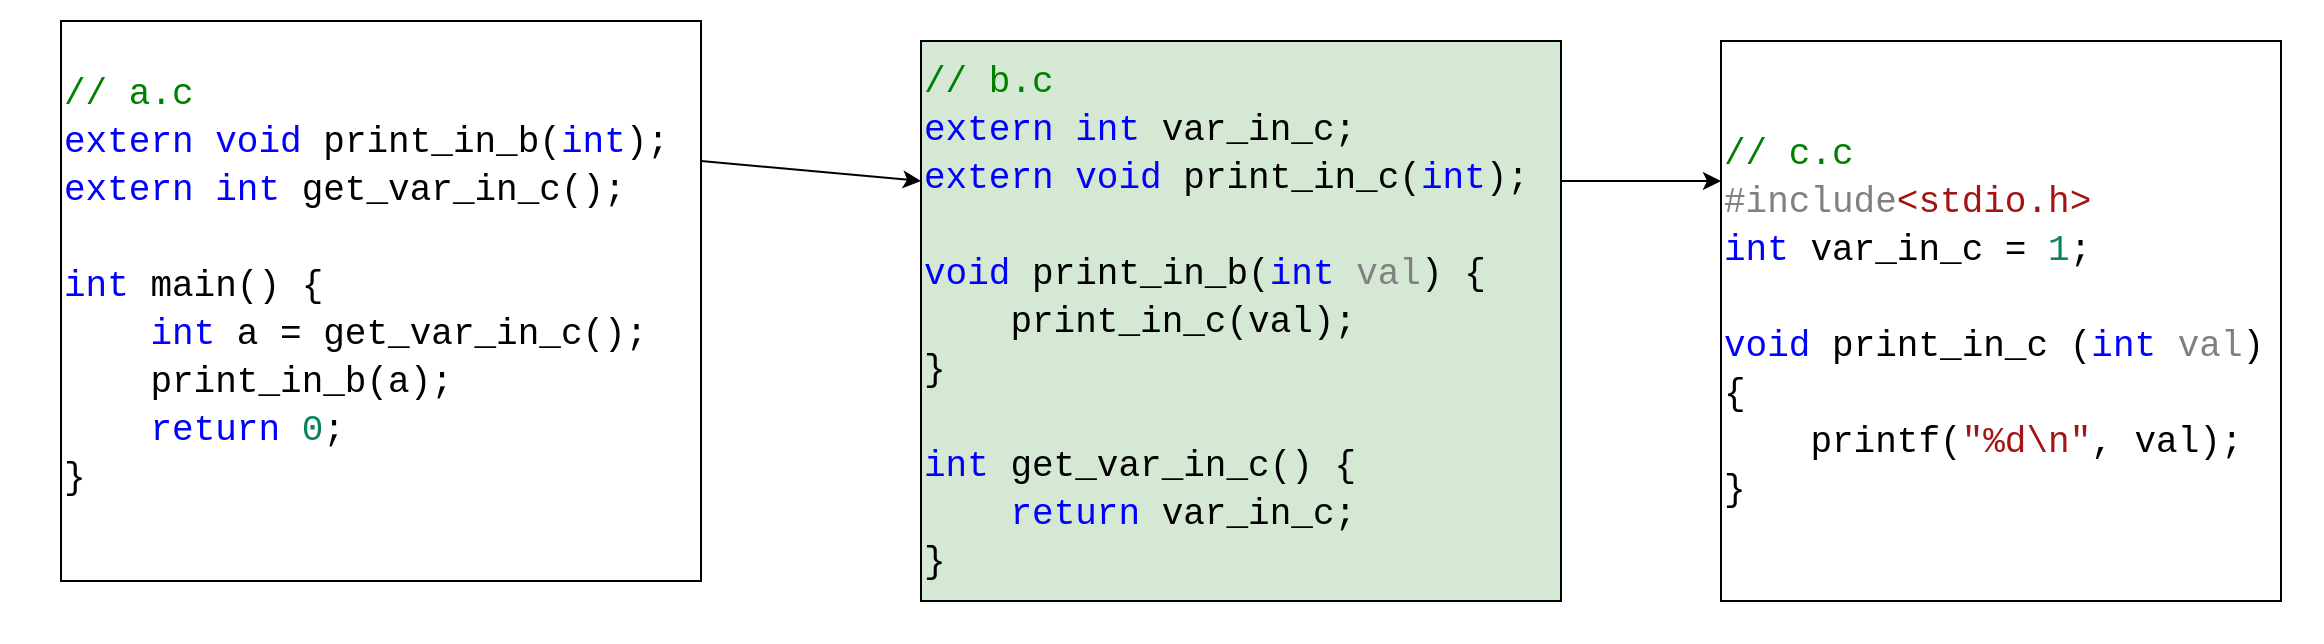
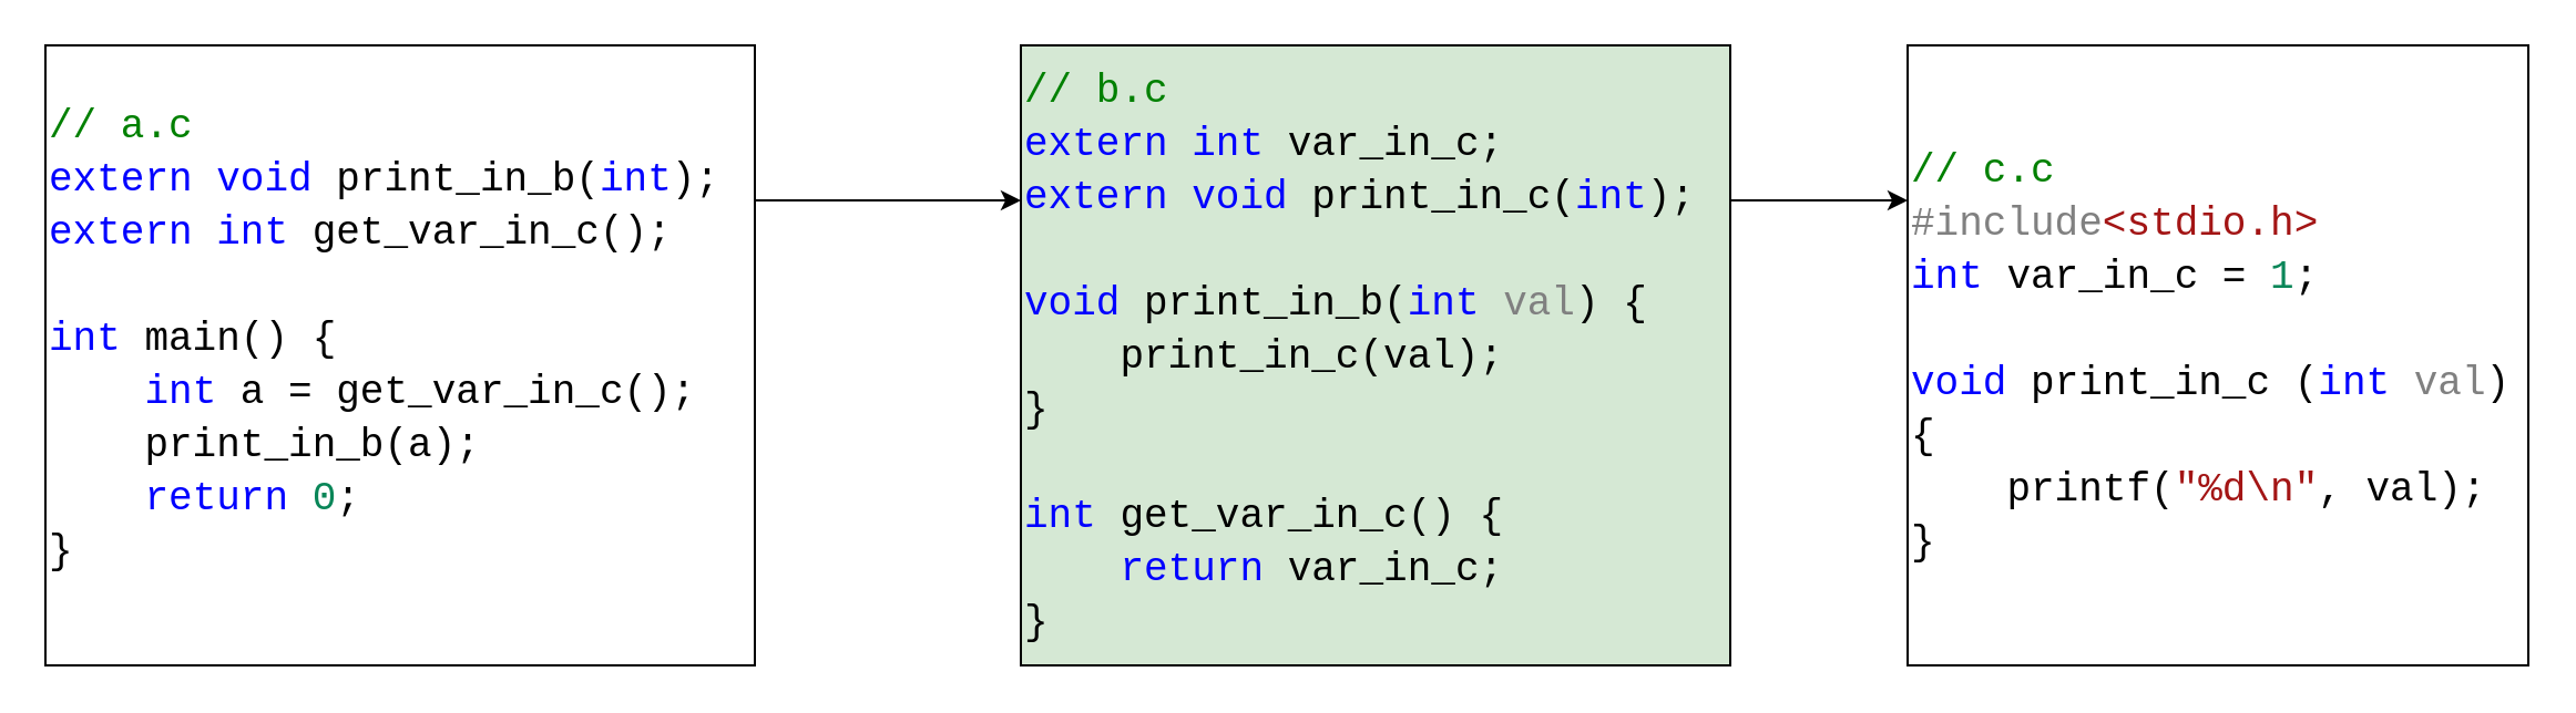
  <mxCell id="0" />
  <mxCell id="1" parent="0" />
- <mxCell id="2" value="&#10;&lt;div style=&quot;color: rgb(0, 0, 0); background-color: rgb(255, 255, 255); font-family: consolas, 楷体, Consolas, &amp;quot;Courier New&amp;quot;, monospace; font-weight: normal; font-size: 18px; line-height: 24px;&quot;&gt;&lt;div&gt;&lt;span style=&quot;color: #008000;&quot;&gt;// a.c&lt;/span&gt;&lt;/div&gt;&lt;div&gt;&lt;span style=&quot;color: #0000ff;&quot;&gt;extern&lt;/span&gt;&lt;span style=&quot;color: #000000;&quot;&gt; &lt;/span&gt;&lt;span style=&quot;color: #0000ff;&quot;&gt;void&lt;/span&gt;&lt;span style=&quot;color: #000000;&quot;&gt; print_in_b(&lt;/span&gt;&lt;span style=&quot;color: #0000ff;&quot;&gt;int&lt;/span&gt;&lt;span style=&quot;color: #000000;&quot;&gt;);&lt;/span&gt;&lt;/div&gt;&lt;div&gt;&lt;span style=&quot;color: #0000ff;&quot;&gt;extern&lt;/span&gt;&lt;span style=&quot;color: #000000;&quot;&gt; &lt;/span&gt;&lt;span style=&quot;color: #0000ff;&quot;&gt;int&lt;/span&gt;&lt;span style=&quot;color: #000000;&quot;&gt; get_var_in_c();&lt;/span&gt;&lt;/div&gt;&lt;br&gt;&lt;div&gt;&lt;span style=&quot;color: #0000ff;&quot;&gt;int&lt;/span&gt;&lt;span style=&quot;color: #000000;&quot;&gt; main() {&lt;/span&gt;&lt;/div&gt;&lt;div&gt;&lt;span style=&quot;color: #000000;&quot;&gt;&amp;nbsp; &amp;nbsp; &lt;/span&gt;&lt;span style=&quot;color: #0000ff;&quot;&gt;int&lt;/span&gt;&lt;span style=&quot;color: #000000;&quot;&gt; a = get_var_in_c();&lt;/span&gt;&lt;/div&gt;&lt;div&gt;&lt;span style=&quot;color: #000000;&quot;&gt;&amp;nbsp; &amp;nbsp; print_in_b(a);&lt;/span&gt;&lt;/div&gt;&lt;div&gt;&lt;span style=&quot;color: #000000;&quot;&gt;&amp;nbsp; &amp;nbsp; &lt;/span&gt;&lt;span style=&quot;color: #0000ff;&quot;&gt;return&lt;/span&gt;&lt;span style=&quot;color: #000000;&quot;&gt; &lt;/span&gt;&lt;span style=&quot;color: #098658;&quot;&gt;0&lt;/span&gt;&lt;span style=&quot;color: #000000;&quot;&gt;;&lt;/span&gt;&lt;/div&gt;&lt;div&gt;&lt;span style=&quot;color: #000000;&quot;&gt;}&lt;/span&gt;&lt;/div&gt;&lt;/div&gt;&#10;&#10;" style="rounded=0;whiteSpace=wrap;html=1;align=left;" parent="1" vertex="1"><mxGeometry x="30" y="10" width="320" height="280" as="geometry" /></mxCell>
+ <mxCell id="2" value="&#10;&lt;div style=&quot;color: rgb(0, 0, 0); background-color: rgb(255, 255, 255); font-family: consolas, 楷体, Consolas, &amp;quot;Courier New&amp;quot;, monospace; font-weight: normal; font-size: 18px; line-height: 24px;&quot;&gt;&lt;div&gt;&lt;span style=&quot;color: #008000;&quot;&gt;// a.c&lt;/span&gt;&lt;/div&gt;&lt;div&gt;&lt;span style=&quot;color: #0000ff;&quot;&gt;extern&lt;/span&gt;&lt;span style=&quot;color: #000000;&quot;&gt; &lt;/span&gt;&lt;span style=&quot;color: #0000ff;&quot;&gt;void&lt;/span&gt;&lt;span style=&quot;color: #000000;&quot;&gt; print_in_b(&lt;/span&gt;&lt;span style=&quot;color: #0000ff;&quot;&gt;int&lt;/span&gt;&lt;span style=&quot;color: #000000;&quot;&gt;);&lt;/span&gt;&lt;/div&gt;&lt;div&gt;&lt;span style=&quot;color: #0000ff;&quot;&gt;extern&lt;/span&gt;&lt;span style=&quot;color: #000000;&quot;&gt; &lt;/span&gt;&lt;span style=&quot;color: #0000ff;&quot;&gt;int&lt;/span&gt;&lt;span style=&quot;color: #000000;&quot;&gt; get_var_in_c();&lt;/span&gt;&lt;/div&gt;&lt;br&gt;&lt;div&gt;&lt;span style=&quot;color: #0000ff;&quot;&gt;int&lt;/span&gt;&lt;span style=&quot;color: #000000;&quot;&gt; main() {&lt;/span&gt;&lt;/div&gt;&lt;div&gt;&lt;span style=&quot;color: #000000;&quot;&gt;&amp;nbsp; &amp;nbsp; &lt;/span&gt;&lt;span style=&quot;color: #0000ff;&quot;&gt;int&lt;/span&gt;&lt;span style=&quot;color: #000000;&quot;&gt; a = get_var_in_c();&lt;/span&gt;&lt;/div&gt;&lt;div&gt;&lt;span style=&quot;color: #000000;&quot;&gt;&amp;nbsp; &amp;nbsp; print_in_b(a);&lt;/span&gt;&lt;/div&gt;&lt;div&gt;&lt;span style=&quot;color: #000000;&quot;&gt;&amp;nbsp; &amp;nbsp; &lt;/span&gt;&lt;span style=&quot;color: #0000ff;&quot;&gt;return&lt;/span&gt;&lt;span style=&quot;color: #000000;&quot;&gt; &lt;/span&gt;&lt;span style=&quot;color: #098658;&quot;&gt;0&lt;/span&gt;&lt;span style=&quot;color: #000000;&quot;&gt;;&lt;/span&gt;&lt;/div&gt;&lt;div&gt;&lt;span style=&quot;color: #000000;&quot;&gt;}&lt;/span&gt;&lt;/div&gt;&lt;/div&gt;&#10;&#10;" style="rounded=0;whiteSpace=wrap;html=1;align=left;" parent="1" vertex="1"><mxGeometry x="20" y="20" width="320" height="280" as="geometry" /></mxCell>
  <mxCell id="3" value="&lt;div style=&quot;font-family: consolas, 楷体, Consolas, &amp;quot;Courier New&amp;quot;, monospace; font-size: 18px; line-height: 24px;&quot;&gt;&lt;div&gt;&lt;span style=&quot;color: #008000;&quot;&gt;// b.c&lt;/span&gt;&lt;/div&gt;&lt;div&gt;&lt;span style=&quot;color: #0000ff;&quot;&gt;extern&lt;/span&gt; &lt;span style=&quot;color: #0000ff;&quot;&gt;int&lt;/span&gt; var_in_c;&lt;/div&gt;&lt;div&gt;&lt;span style=&quot;color: #0000ff;&quot;&gt;extern&lt;/span&gt; &lt;span style=&quot;color: #0000ff;&quot;&gt;void&lt;/span&gt; print_in_c(&lt;span style=&quot;color: #0000ff;&quot;&gt;int&lt;/span&gt;);&lt;/div&gt;&lt;br&gt;&lt;div&gt;&lt;span style=&quot;color: #0000ff;&quot;&gt;void&lt;/span&gt; print_in_b(&lt;span style=&quot;color: #0000ff;&quot;&gt;int&lt;/span&gt; &lt;span style=&quot;color: #808080;&quot;&gt;val&lt;/span&gt;) {&lt;/div&gt;&lt;div&gt;&amp;nbsp; &amp;nbsp; print_in_c(val);&lt;/div&gt;&lt;div&gt;}&lt;/div&gt;&lt;br&gt;&lt;div&gt;&lt;span style=&quot;color: #0000ff;&quot;&gt;int&lt;/span&gt; get_var_in_c() {&lt;/div&gt;&lt;div&gt;&amp;nbsp; &amp;nbsp; &lt;span style=&quot;color: #0000ff;&quot;&gt;return&lt;/span&gt; var_in_c;&lt;/div&gt;&lt;div&gt;}&lt;/div&gt;&lt;/div&gt;" style="rounded=0;whiteSpace=wrap;html=1;align=left;fillColor=#d5e8d4;" parent="1" vertex="1"><mxGeometry y="20" width="320" height="280" as="geometry" x="460" /></mxCell>
  <mxCell id="4" value="&lt;div style=&quot;background-color: rgb(255, 255, 255); font-family: consolas, 楷体, Consolas, &amp;quot;Courier New&amp;quot;, monospace; line-height: 24px;&quot;&gt;&lt;div style=&quot;font-size: 18px; line-height: 24px;&quot;&gt;&lt;div style=&quot;line-height: 24px;&quot;&gt;&lt;div&gt;&lt;span style=&quot;color: #008000;&quot;&gt;// c.c&lt;/span&gt;&lt;/div&gt;&lt;div&gt;&lt;span style=&quot;color: #808080;&quot;&gt;#include&lt;/span&gt;&lt;span style=&quot;color: #a31515;&quot;&gt;&amp;lt;stdio.h&amp;gt;&lt;/span&gt;&lt;/div&gt;&lt;div&gt;&lt;span style=&quot;color: #0000ff;&quot;&gt;int&lt;/span&gt; var_in_c = &lt;span style=&quot;color: #098658;&quot;&gt;1&lt;/span&gt;;&lt;/div&gt;&lt;br&gt;&lt;div&gt;&lt;span style=&quot;color: #0000ff;&quot;&gt;void&lt;/span&gt; print_in_c (&lt;span style=&quot;color: #0000ff;&quot;&gt;int&lt;/span&gt; &lt;span style=&quot;color: #808080;&quot;&gt;val&lt;/span&gt;) {&lt;/div&gt;&lt;div&gt;&amp;nbsp; &amp;nbsp; printf(&lt;span style=&quot;color: #a31515;&quot;&gt;&quot;%d\n&quot;&lt;/span&gt;, val);&lt;/div&gt;&lt;div&gt;}&lt;/div&gt;&lt;/div&gt;&lt;/div&gt;&lt;/div&gt;" style="rounded=0;whiteSpace=wrap;html=1;align=left;" parent="1" vertex="1"><mxGeometry x="860" y="20" width="280" height="280" as="geometry" /></mxCell>
  <mxCell id="5" value="" style="endArrow=classic;html=1;fontSize=12;exitX=1;exitY=0.25;exitDx=0;exitDy=0;entryX=0;entryY=0.25;entryDx=0;entryDy=0;" parent="1" source="2" target="3" edge="1"><mxGeometry width="50" height="50" relative="1" as="geometry"><mxPoint x="680" y="90" as="sourcePoint" /><mxPoint x="730" y="40" as="targetPoint" /></mxGeometry></mxCell>
  <mxCell id="6" value="" style="endArrow=classic;html=1;fontSize=12;exitX=1;exitY=0.25;exitDx=0;exitDy=0;entryX=0;entryY=0.25;entryDx=0;entryDy=0;" parent="1" source="3" target="4" edge="1"><mxGeometry width="50" height="50" relative="1" as="geometry"><mxPoint x="350" y="100" as="sourcePoint" /><mxPoint x="470" y="100" as="targetPoint" /></mxGeometry></mxCell>
